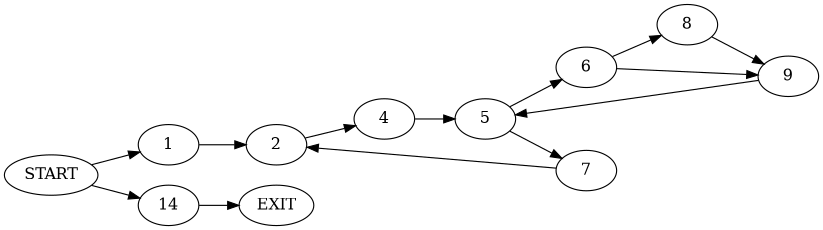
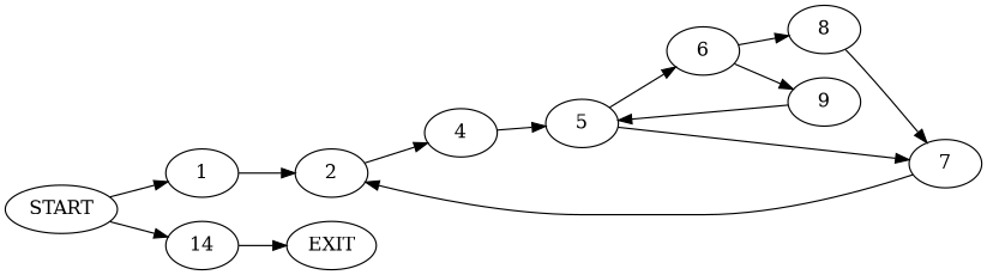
  digraph {
    rankdir=LR
    n1 [label=START]
    1
    n3 [label=14]
    2
    n5 [label=EXIT]
    4
    5
    6
    7
    8
    9
    n1 -> 1
    n1 -> n3
    1 -> 2
    n3 -> n5
    2 -> 4
    4 -> 5
    5 -> 6
    5 -> 7
    6 -> 8
    6 -> 9
    7 -> 2
-   8 -> 9
+   8 -> 7
    9 -> 5
  }
